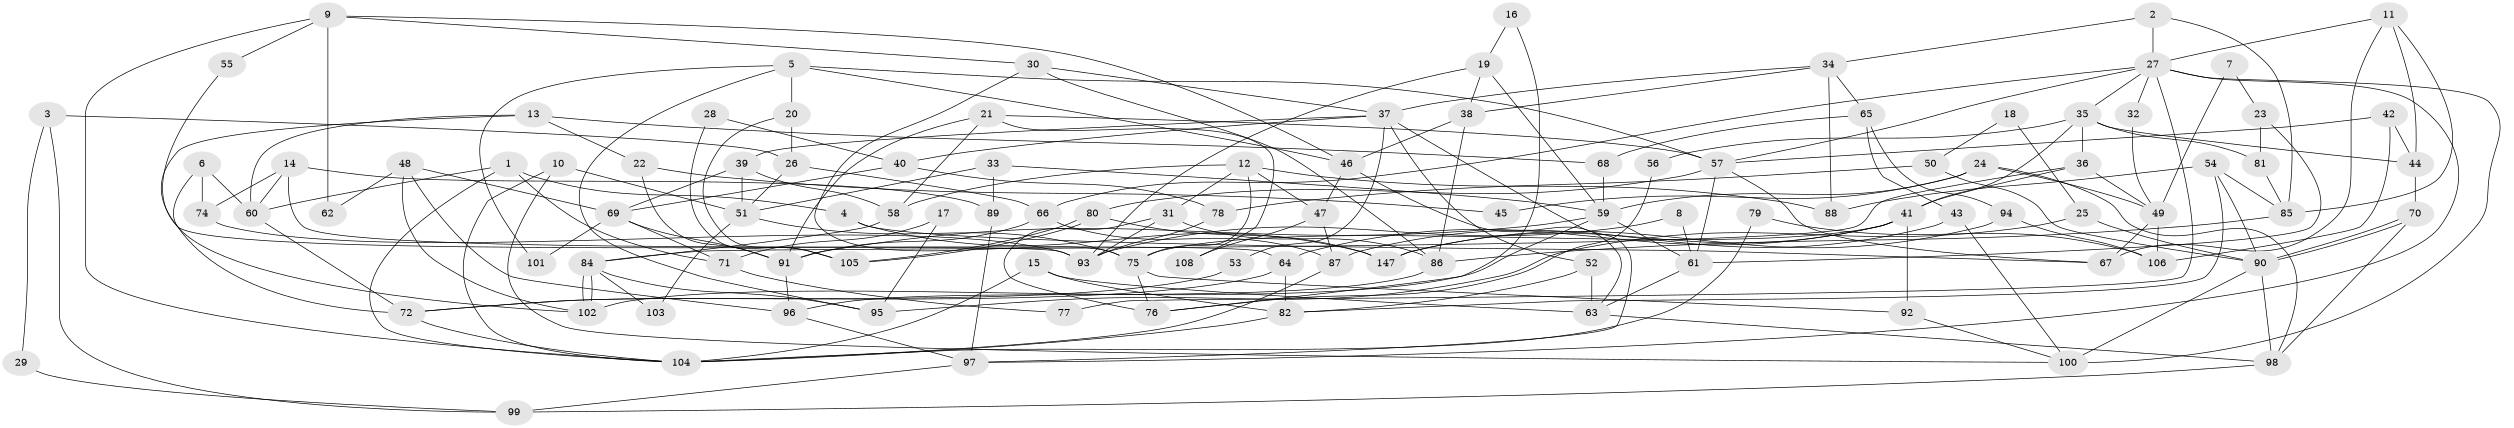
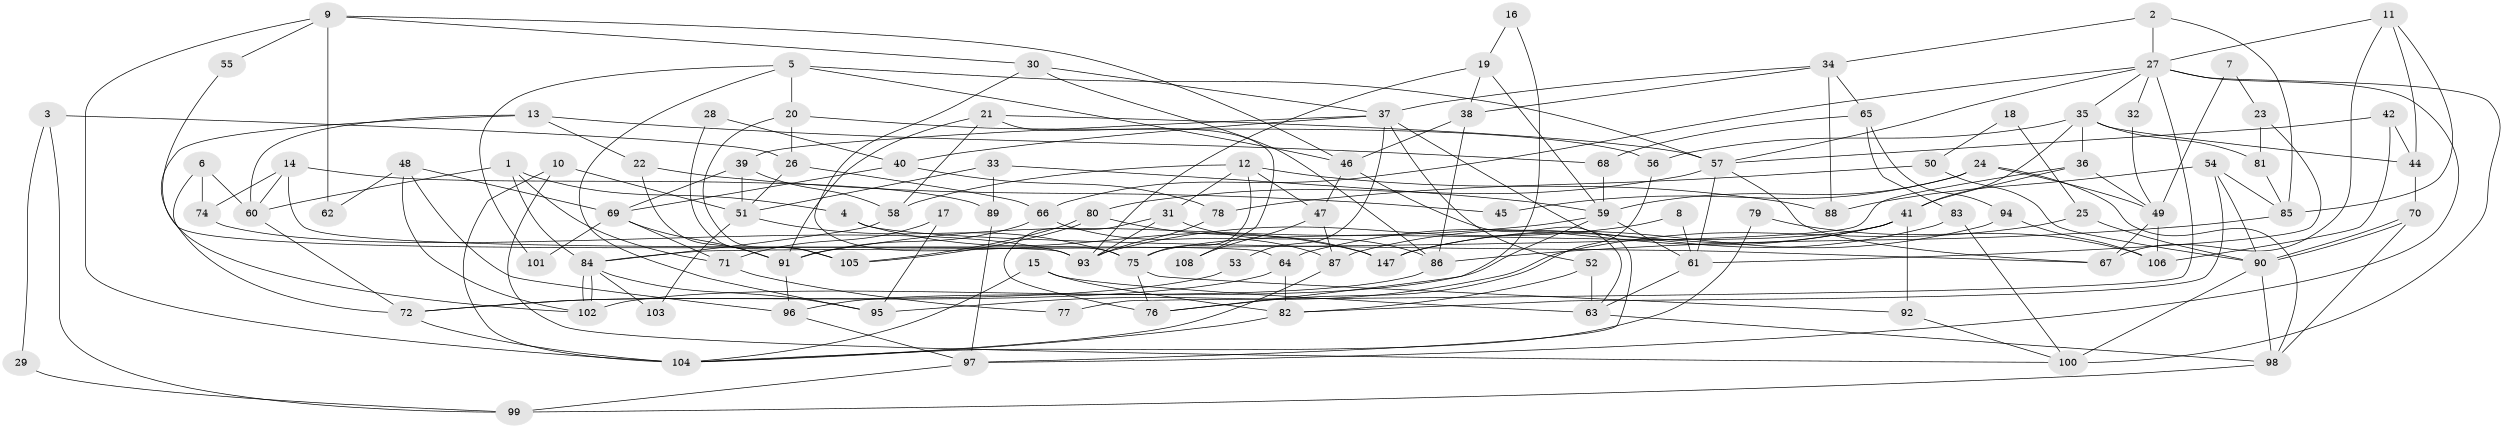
  graph {
    node [color=gray90 style=filled]
    1
    4
    60
    71
    104
    67
    n7 [label=147]
    72
    77
    2
    27
    34
    85
    57
    100
    66
    32
    35
    97
    88
    38
    37
    65
    86
    3
    26
    29
    99
    51
    5
    20
    46
    95
    101
    56
    105
    47
    63
    61
    80
    6
    74
    93
    7
    23
    49
    81
    106
    8
    9
    30
    55
    62
    75
    10
    103
    11
    44
    70
    12
    31
    58
    76
    108
    87
    84
    92
    13
    22
    68
    102
    91
    45
    59
    14
    64
    89
    82
    15
    98
    16
    19
    17
    18
    25
    50
    90
    78
    21
    96
    24
    36
    41
    28
    40
    69
    39
    52
    53
    33
-   83 [label=43]
+   83
    94
    42
    48
    54
    79
    1 -- 4
    1 -- 60
    1 -- 71
-   1 -- 104
+   1 -- 84
    4 -- 67
    4 -- n7
    60 -- 72
    71 -- 77
    72 -- 104
    2 -- 27
    2 -- 34
    2 -- 85
    27 -- 77
    27 -- 57
    27 -- 100
    27 -- 66
    27 -- 32
    27 -- 35
    27 -- 97
    34 -- 88
    34 -- 38
    34 -- 37
    34 -- 65
    85 -- 86
    57 -- 67
    57 -- 61
    57 -- 80
    66 -- 87
    66 -- 91
    32 -- 49
    35 -- 56
    35 -- 81
    35 -- 44
    35 -- 36
    35 -- 41
    97 -- 99
    38 -- 86
    38 -- 46
    37 -- 97
    37 -- 40
    37 -- 39
    37 -- 52
    37 -- 53
    65 -- 68
    65 -- 83
    65 -- 94
    86 -- 96
    3 -- 26
    3 -- 29
    3 -- 99
    26 -- 66
    26 -- 51
    29 -- 99
    51 -- 75
    51 -- 103
    5 -- 57
    5 -- 20
    5 -- 46
    5 -- 95
    5 -- 101
    20 -- 26
+   20 -- 56
    20 -- 105
    46 -- 47
    46 -- 63
    56 -- 76
    47 -- 108
    47 -- 87
    63 -- 98
    61 -- 63
    80 -- n7
    80 -- 105
    80 -- 105
    6 -- 60
    6 -- 72
    6 -- 74
    74 -- 93
    7 -- 23
    7 -- 49
    23 -- 61
    23 -- 81
    49 -- 67
    49 -- 106
    81 -- 85
    8 -- 61
    8 -- 93
    9 -- 104
    9 -- 46
    9 -- 30
    9 -- 55
    9 -- 62
    30 -- 37
    30 -- 86
    30 -- 75
    55 -- 93
    75 -- 76
    75 -- 92
    10 -- 104
    10 -- 100
    10 -- 51
    11 -- 67
    11 -- 27
    11 -- 85
    11 -- 44
    44 -- 70
    70 -- 98
    70 -- 90
    70 -- 90
    12 -- 88
    12 -- 47
    12 -- 75
    12 -- 31
    12 -- 58
    31 -- 86
    31 -- 93
    31 -- 76
    58 -- 84
    87 -- 104
    84 -- 95
    84 -- 103
    84 -- 102
    84 -- 102
    92 -- 100
    13 -- 60
    13 -- 22
    13 -- 68
    13 -- 102
    22 -- 91
    22 -- 45
    68 -- 59
    91 -- 96
    59 -- 61
    59 -- 102
    59 -- 91
    14 -- 60
    14 -- 74
    14 -- 64
    14 -- 89
    64 -- 72
    64 -- 82
    89 -- 97
    82 -- 104
    15 -- 104
    15 -- 63
    15 -- 82
    98 -- 99
    16 -- 76
    16 -- 19
    19 -- 38
    19 -- 93
    19 -- 59
    17 -- 71
    17 -- 95
    18 -- 25
    18 -- 50
    25 -- 95
    25 -- 90
    50 -- 90
    50 -- 78
    90 -- 100
    90 -- 98
    78 -- 93
    21 -- 57
    21 -- 58
    21 -- 108
    21 -- 91
    96 -- 97
    24 -- 49
    24 -- 45
    24 -- 59
    24 -- 98
    36 -- 49
    36 -- 84
    36 -- 41
    41 -- n7
    41 -- 75
    41 -- 92
    41 -- 64
    28 -- 105
    28 -- 40
    40 -- 78
    40 -- 69
    69 -- 71
    69 -- 101
    69 -- 91
    39 -- 51
    39 -- 58
    39 -- 69
    52 -- 63
    52 -- 82
    53 -- 72
    33 -- 51
    33 -- 59
    33 -- 89
    83 -- 100
    83 -- 87
    94 -- n7
    94 -- 106
    42 -- 57
    42 -- 106
    42 -- 44
    48 -- 62
    48 -- 102
    48 -- 96
    48 -- 69
    54 -- 85
    54 -- 88
    54 -- 82
    54 -- 90
    79 -- 104
    79 -- 106
  }
